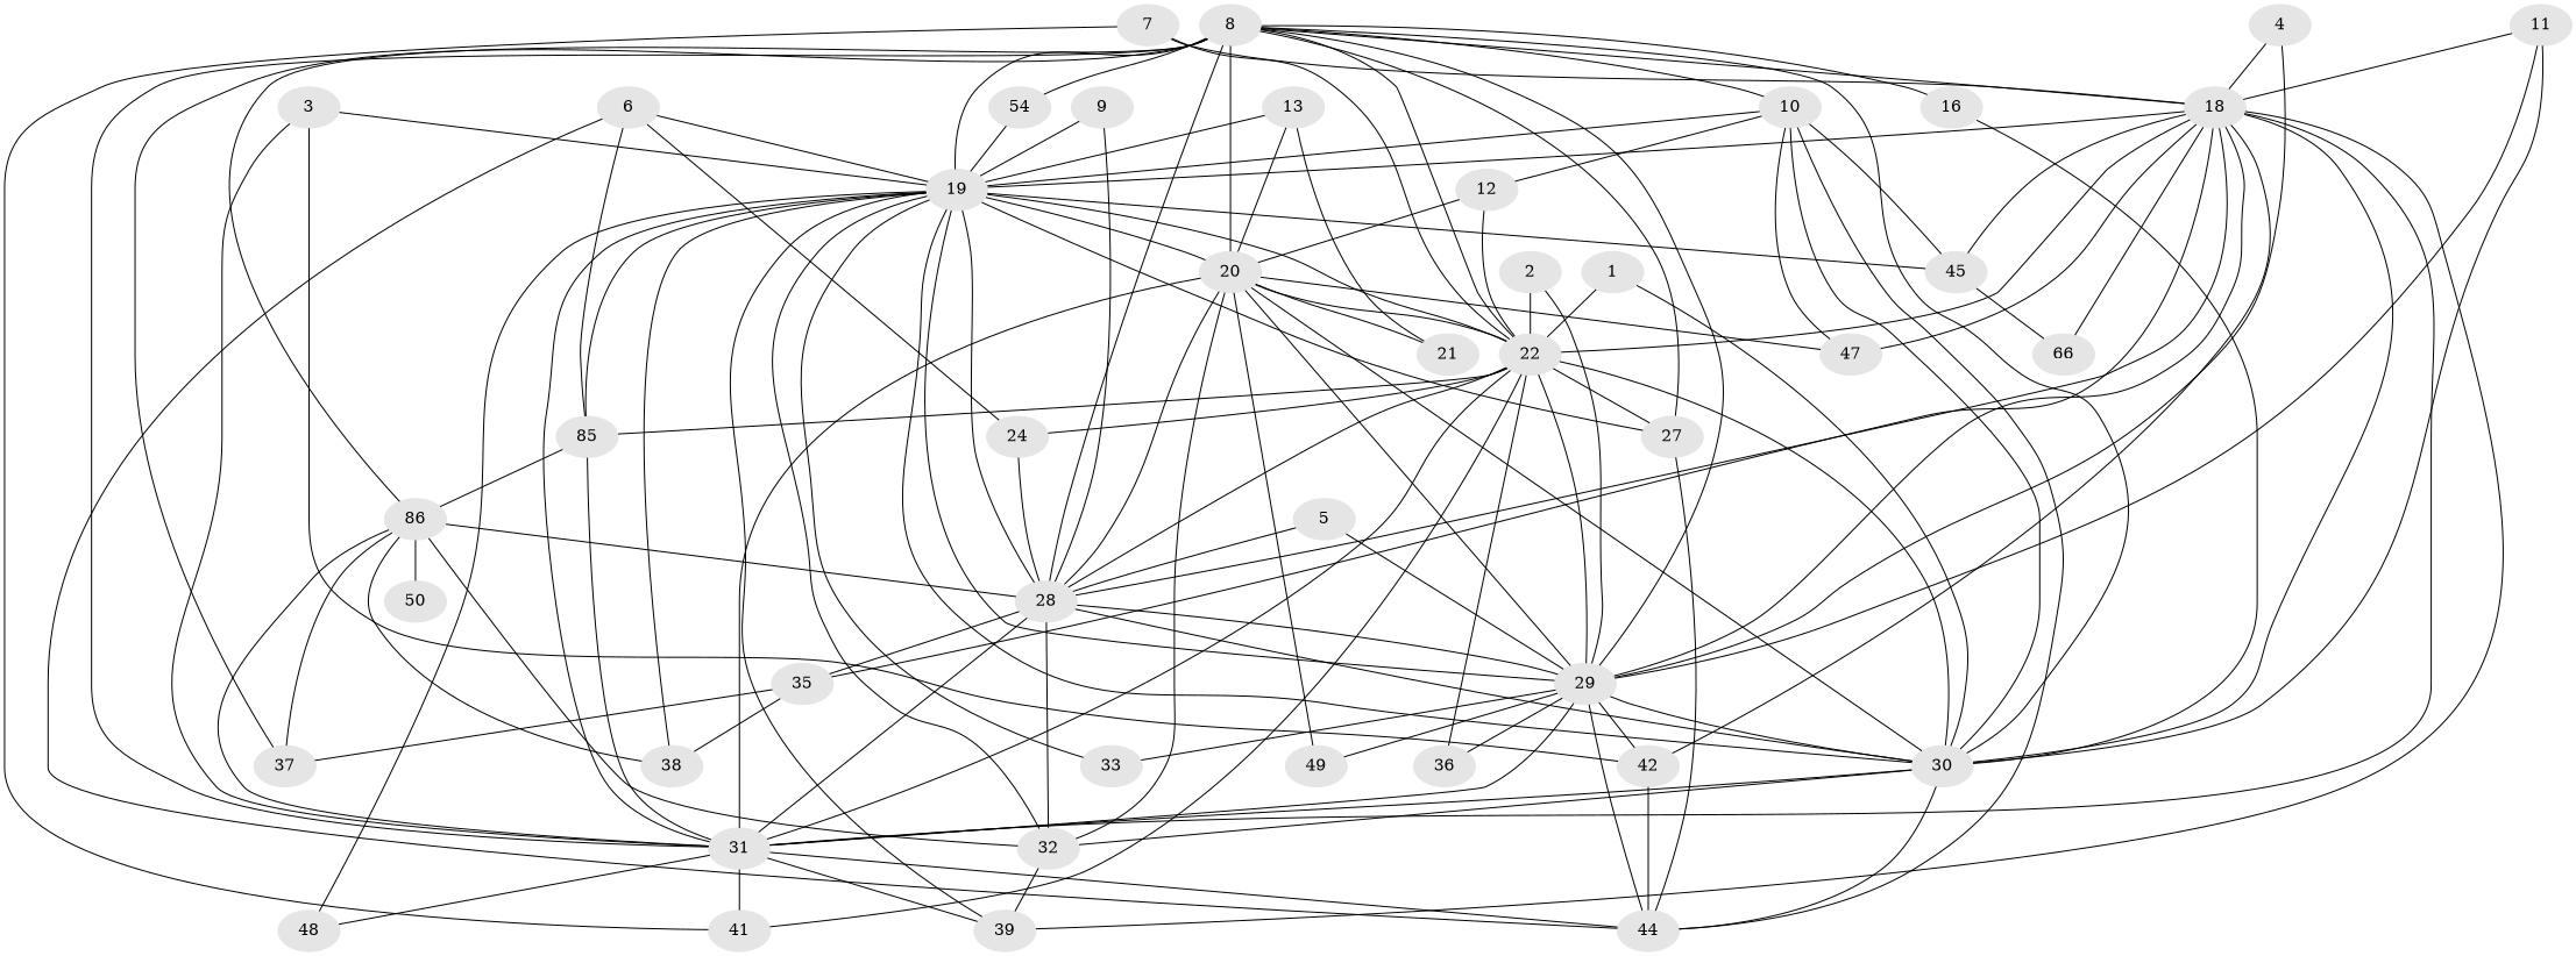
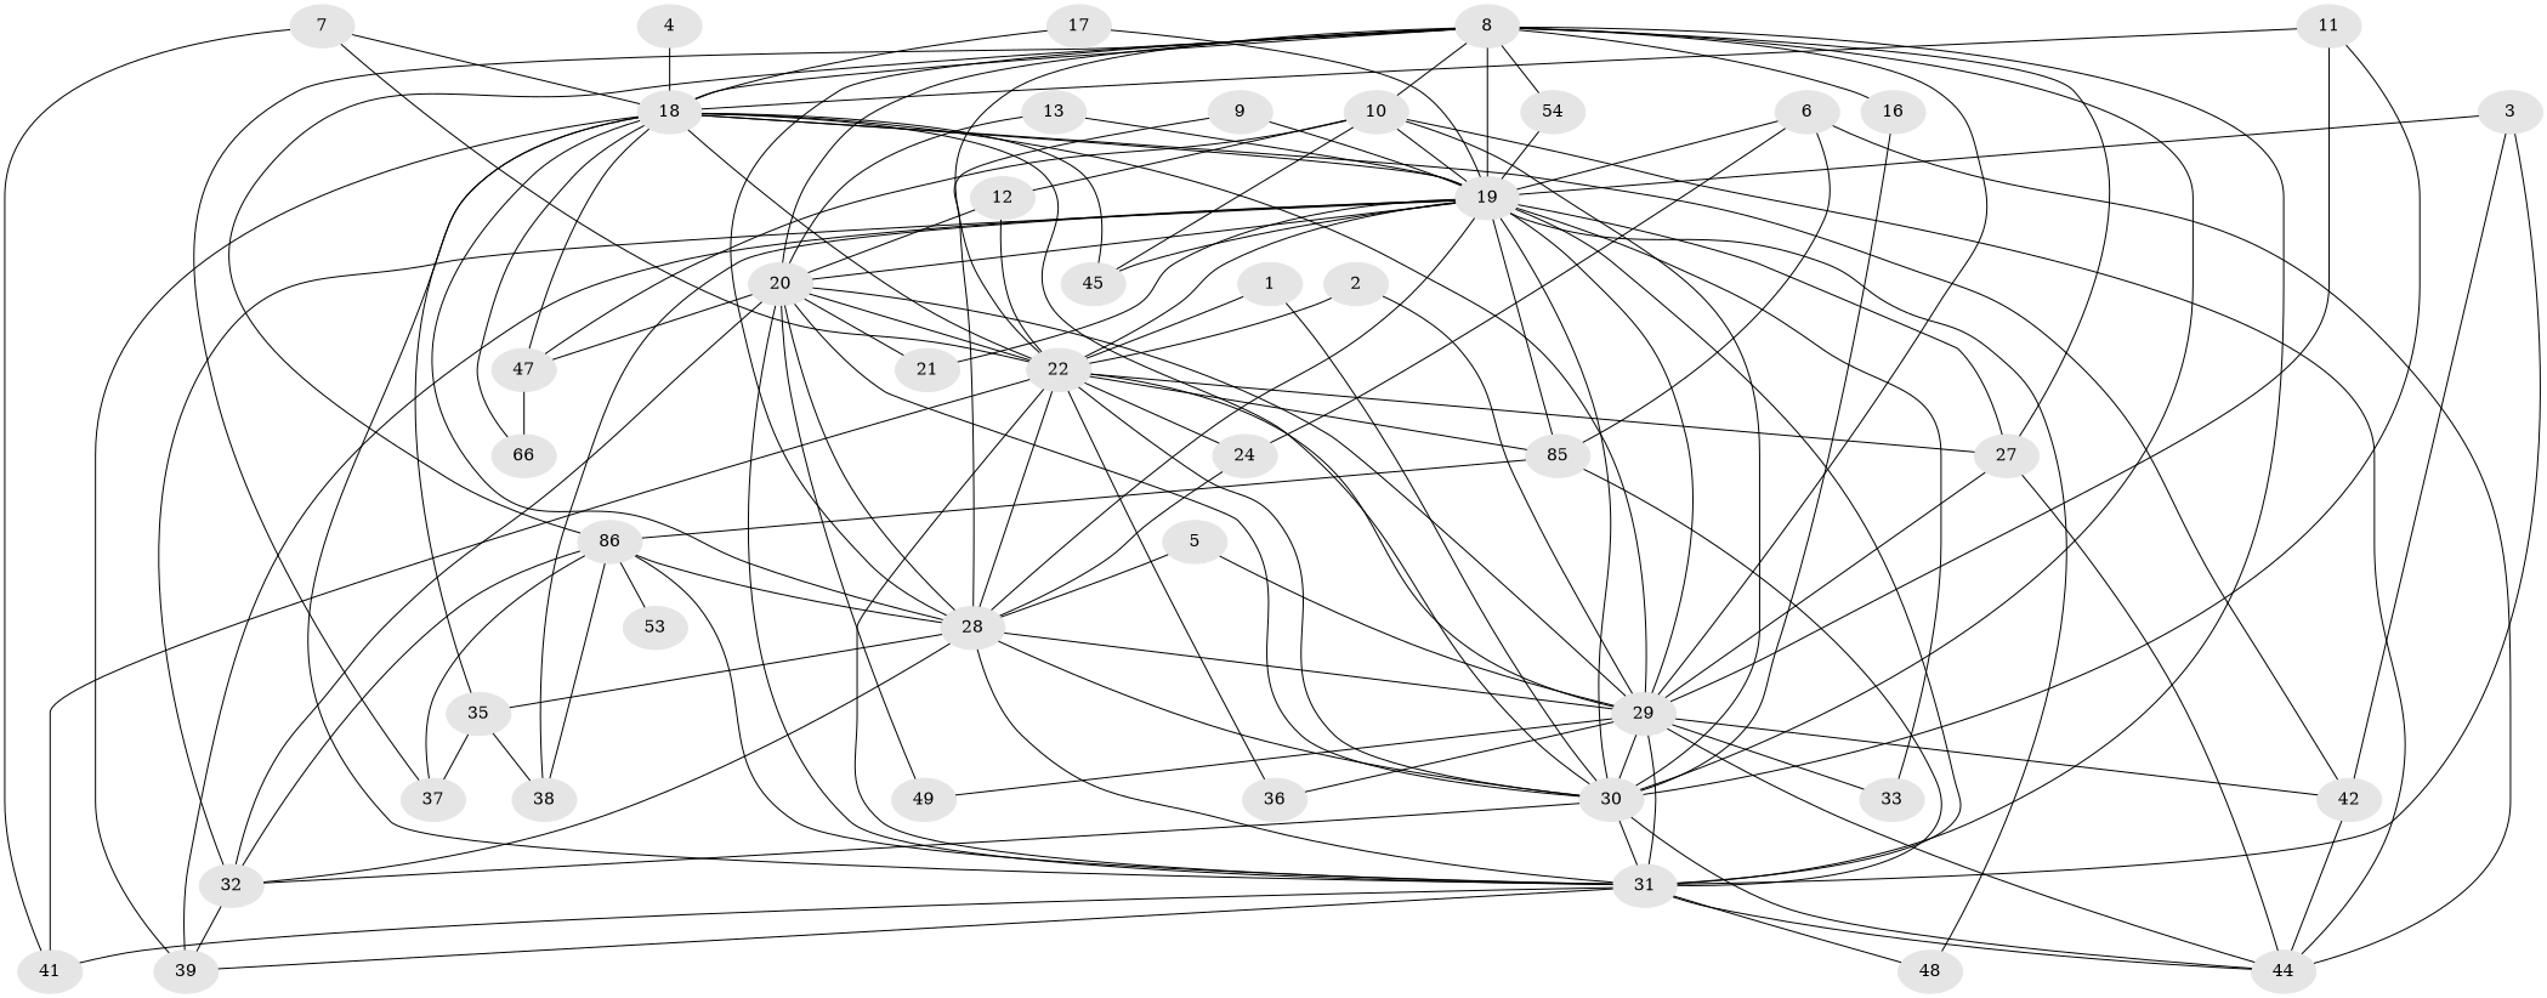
  graph {
    node [color=gray90 style=filled]
    edge [weight=1.0]
    1
    22
    30
    29
    31
    28
    24
    n8 [label=85]
    41
    27
    36
    44
    32
    2
    42
    33
    49
    3
    19
    20
    45
    39
    21
    38
    48
    4
    18
    47
    35
    n30 [label=66]
    5
    6
    n33 [label=86]
    7
    8
    10
    n37 [label=54]
    16
    37
    12
-   50
+   50 [label=53]
    9
    11
    13
+   17
    1 -- 22
    1 -- 30
    22 -- 30
    22 -- 29
    22 -- 31
    22 -- 28 [weight=2.0]
    22 -- 24
    22 -- n8
    22 -- 41
    22 -- 27
    22 -- 36
    30 -- 31
    30 -- 44
    30 -- 32
    29 -- 30 [weight=2.0]
    29 -- 31
    29 -- 36
    29 -- 44
    29 -- 42
    29 -- 33
    29 -- 49
    31 -- 41
    31 -- 44
    31 -- 39
    31 -- 48
    28 -- 30
    28 -- 29
    28 -- 31 [weight=2.0]
    28 -- 32
    28 -- 35
    24 -- 28
    n8 -- 31
    n8 -- n33 [weight=2.0]
    27 -- 44
    32 -- 39
    2 -- 22
    2 -- 29
    42 -- 44
    3 -- 31
    3 -- 42
    3 -- 19
    19 -- 22
    19 -- 30
    19 -- 29
    19 -- 31
    19 -- 28 [weight=2.0]
    19 -- n8
    19 -- 27
    19 -- 32
    19 -- 33
    19 -- 20
    19 -- 45
    19 -- 39
-   13 -- 21
+   19 -- 21
    19 -- 38
    19 -- 48
    20 -- 22
    20 -- 30 [weight=2.0]
    20 -- 29
    20 -- 31 [weight=2.0]
    20 -- 28
    20 -- 32 [weight=2.0]
    20 -- 49
    20 -- 21
    20 -- 47
-   45 -- n30
-   4 -- 29
+   47 -- n30
+   27 -- 29
    4 -- 18
    18 -- 22
    18 -- 30
    18 -- 29 [weight=2.0]
    18 -- 31
    18 -- 28
    18 -- 42
    18 -- 19
    18 -- 45
    18 -- 39
    18 -- 47
    18 -- 35
    18 -- n30
    35 -- 38
    35 -- 37
    5 -- 29
    5 -- 28
    6 -- 24
    6 -- n8
    6 -- 44
    6 -- 19
    n33 -- 31
    n33 -- 28
    n33 -- 32
    n33 -- 38
    n33 -- 37
    n33 -- 50 [weight=2.0]
    7 -- 22
    7 -- 41
    7 -- 18
    8 -- 22 [weight=2.0]
    8 -- 30 [weight=2.0]
    8 -- 29 [weight=3.0]
    8 -- 31 [weight=4.0]
    8 -- 28 [weight=2.0]
    8 -- 27
    8 -- 19 [weight=3.0]
    8 -- 20 [weight=3.0]
    8 -- 18 [weight=2.0]
    8 -- n33
    8 -- 10
    8 -- n37
    8 -- 16 [weight=2.0]
    8 -- 37
    10 -- 30 [weight=2.0]
    10 -- 44
    10 -- 19
    10 -- 45
    10 -- 47
    10 -- 12
    n37 -- 19
    16 -- 30
    12 -- 22
    12 -- 20
    9 -- 28
    9 -- 19
    11 -- 30
    11 -- 29
    11 -- 18
    13 -- 19
    13 -- 20
+   17 -- 19
+   17 -- 18
  }
